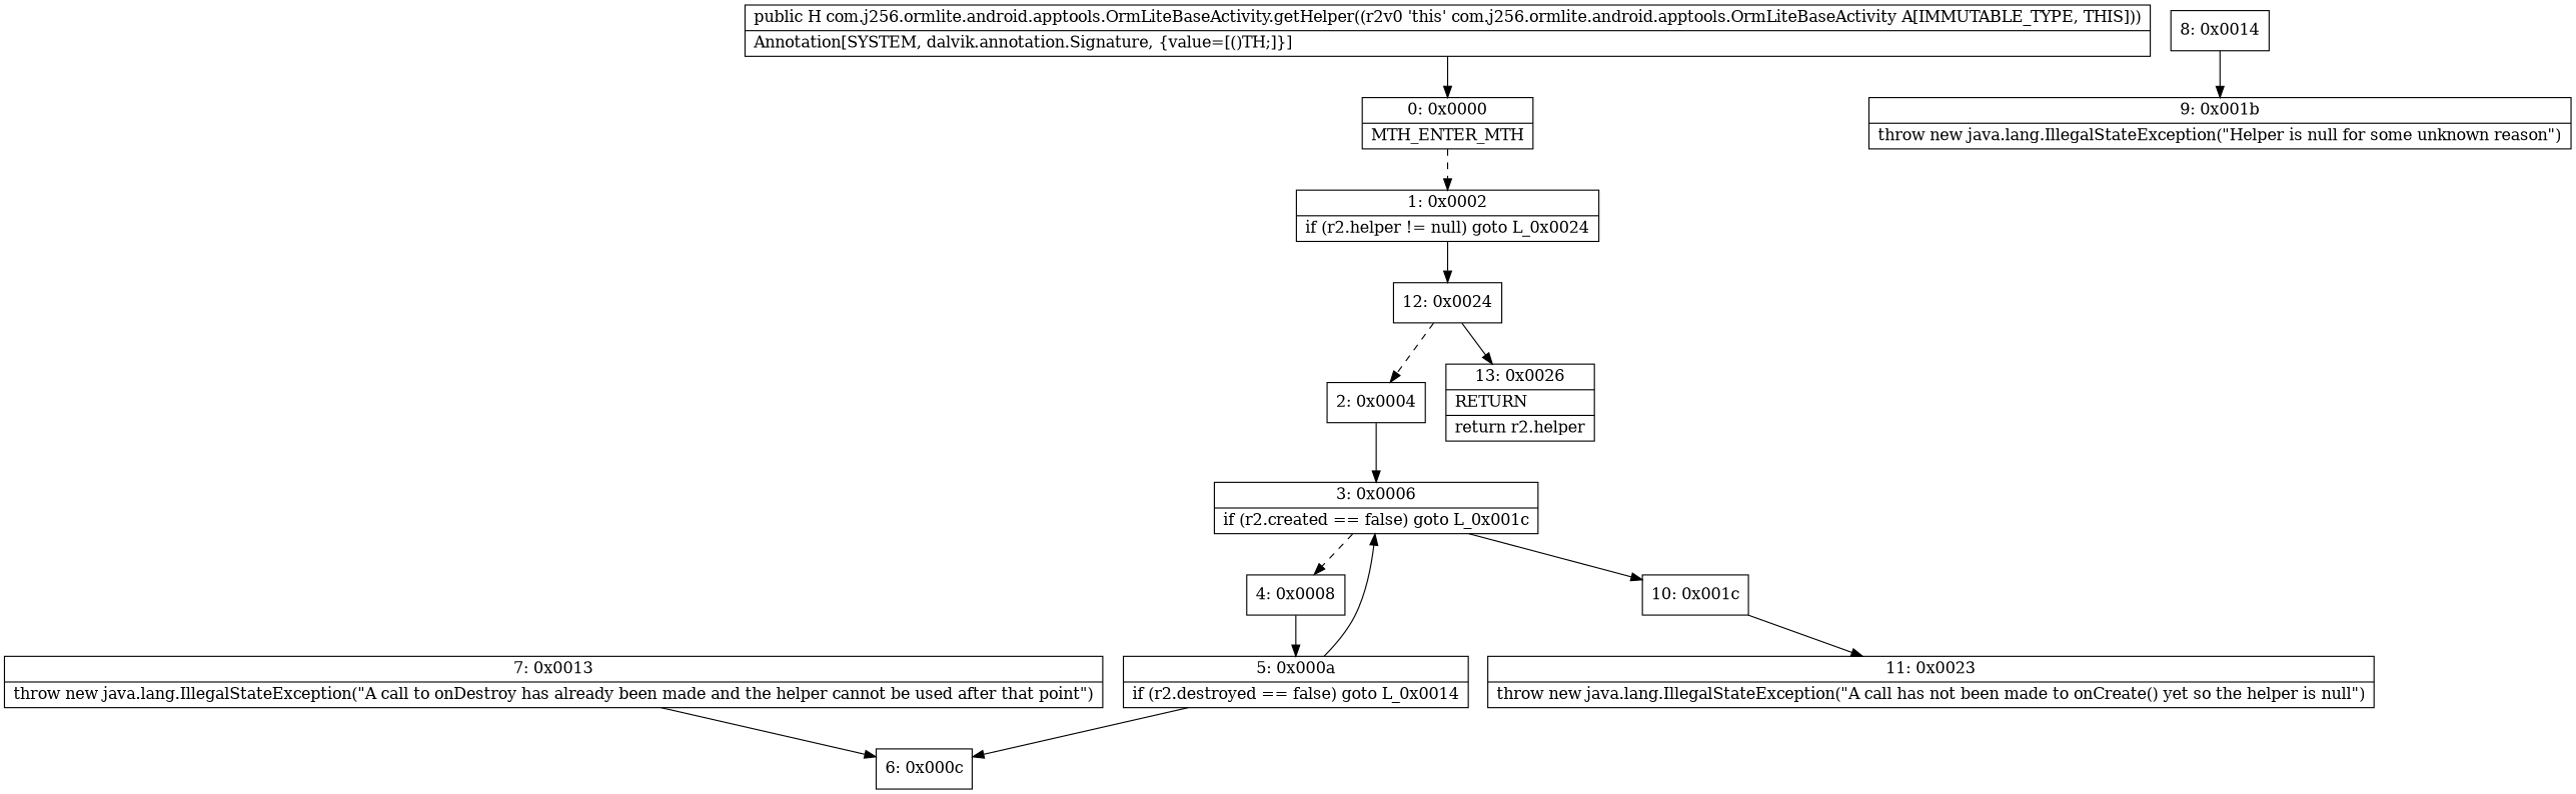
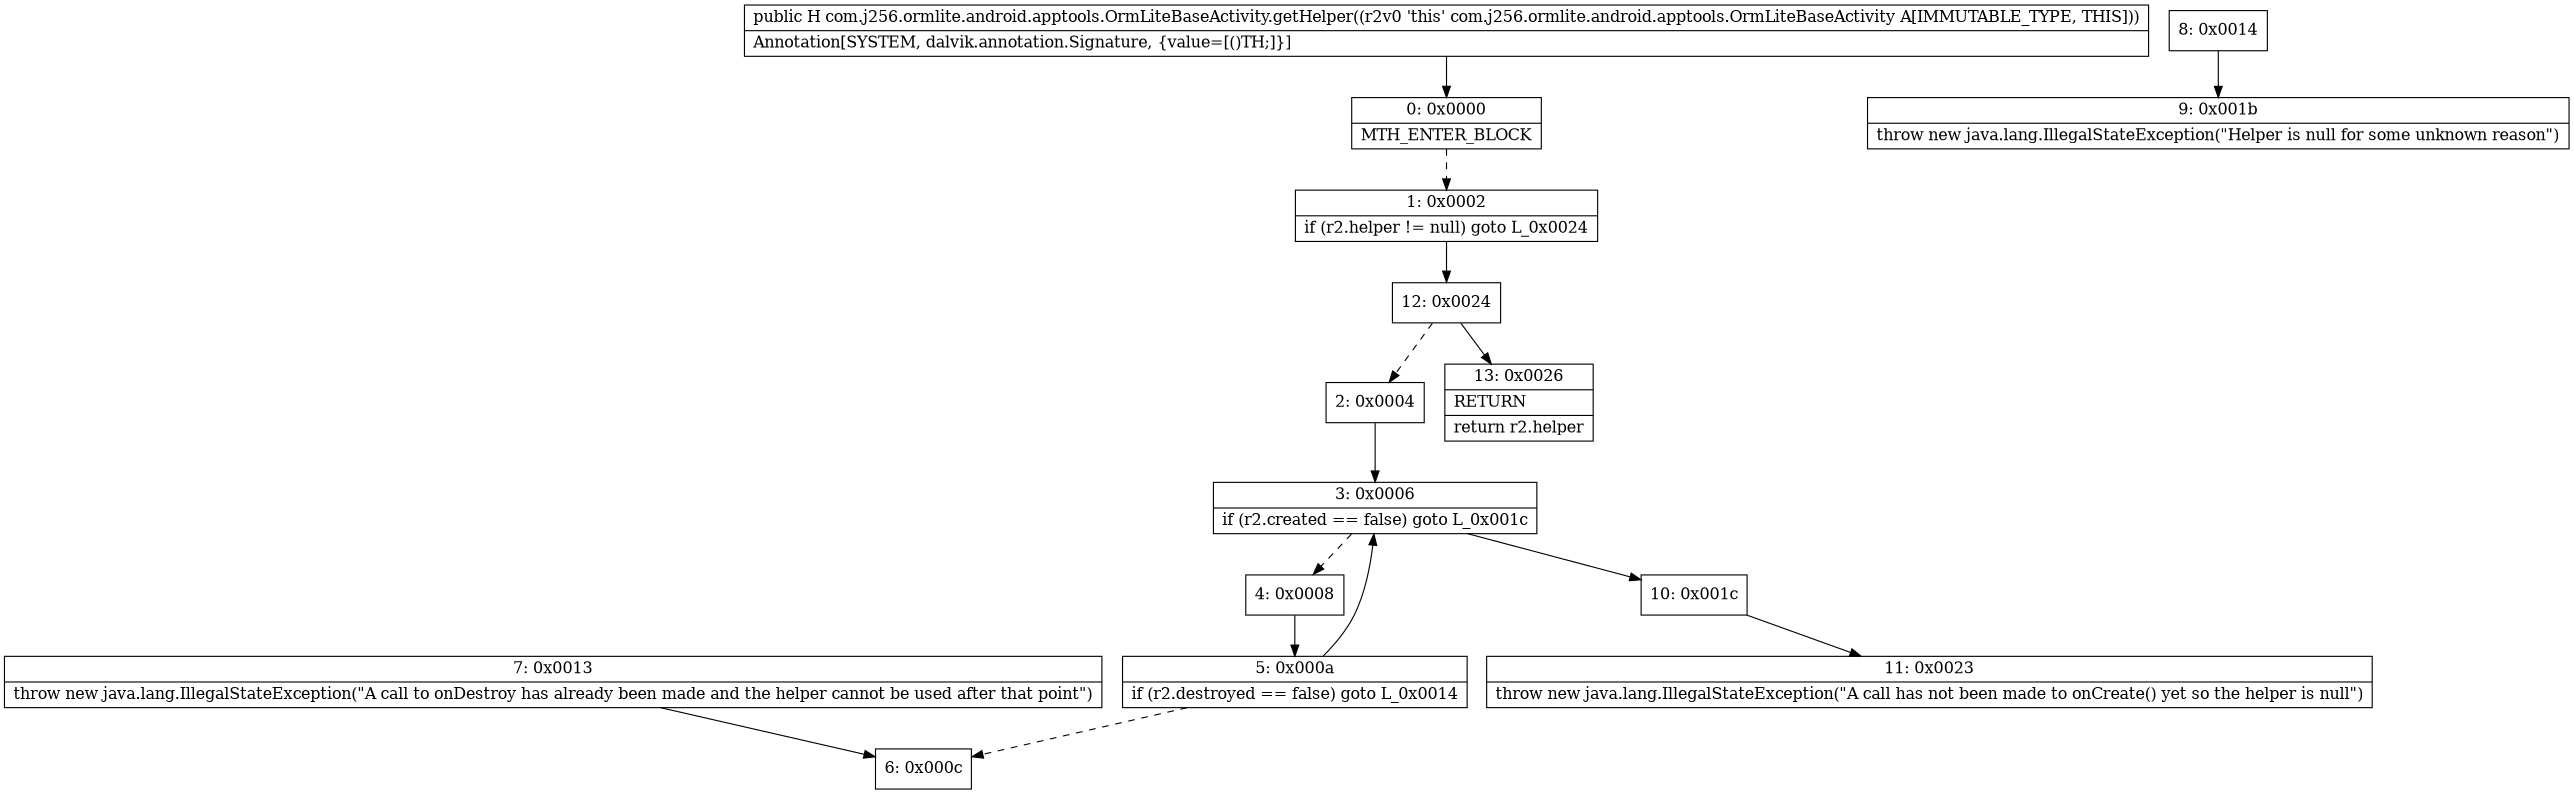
  digraph {
    node [shape=record]
-   n1 [label="{0\:\ 0x0000|MTH_ENTER_MTH\l}"]
+   n1 [label="{0\:\ 0x0000|MTH_ENTER_BLOCK\l}"]
    n2 [label="{1\:\ 0x0002|if (r2.helper != null) goto L_0x0024\l}"]
    n3 [label="{12\:\ 0x0024}"]
    n4 [label="{2\:\ 0x0004}"]
    n5 [label="{3\:\ 0x0006|if (r2.created == false) goto L_0x001c\l}"]
    n6 [label="{13\:\ 0x0026|RETURN\l|return r2.helper\l}"]
    n7 [label="{4\:\ 0x0008}"]
    n8 [label="{10\:\ 0x001c}"]
    n9 [label="{5\:\ 0x000a|if (r2.destroyed == false) goto L_0x0014\l}"]
    n10 [label="{11\:\ 0x0023|throw new java.lang.IllegalStateException(\"A call has not been made to onCreate() yet so the helper is null\")\l}"]
    n11 [label="{6\:\ 0x000c}"]
    n12 [label="{8\:\ 0x0014}"]
    n13 [label="{9\:\ 0x001b|throw new java.lang.IllegalStateException(\"Helper is null for some unknown reason\")\l}"]
    n14 [label="{7\:\ 0x0013|throw new java.lang.IllegalStateException(\"A call to onDestroy has already been made and the helper cannot be used after that point\")\l}"]
    n15 [label="{public H com.j256.ormlite.android.apptools.OrmLiteBaseActivity.getHelper((r2v0 'this' com.j256.ormlite.android.apptools.OrmLiteBaseActivity A[IMMUTABLE_TYPE, THIS]))  | Annotation[SYSTEM, dalvik.annotation.Signature, \{value=[()TH;]\}]\l}"]
    n1 -> n2 [style=dashed]
    n2 -> n3
    n3 -> n4 [style=dashed]
    n3 -> n6
    n4 -> n5
    n5 -> n7 [style=dashed]
    n5 -> n8
    n7 -> n9
    n8 -> n10
    n9 -> n5
-   n9 -> n11 [style=solid]
+   n9 -> n11 [style=dashed]
    n12 -> n13
    n14 -> n11
    n15 -> n1
  }
